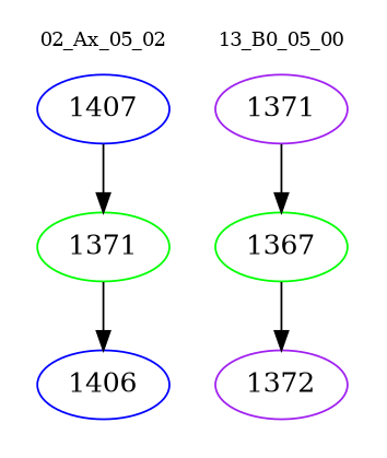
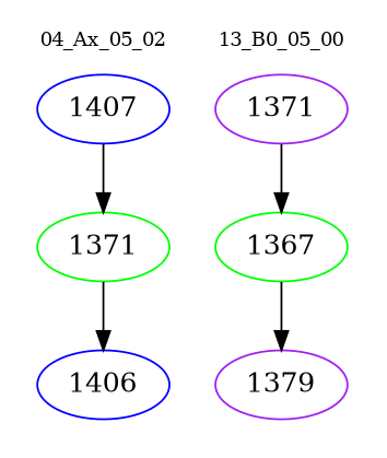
  digraph {
    node [color=blue]
    edge [color=black]
    n1 [label=1407]
    n2 [color=green label=1371]
    n3 [label=1406]
    n4 [color=purple label=1371]
    n5 [color=green label=1367]
-   n6 [color=purple label=1372]
+   n6 [color=purple label=1379]
    subgraph cluster_1 {
      color=white
      fontsize=10
-     label="02_Ax_05_02"
+     label="04_Ax_05_02"
      n1
      n2
      n3
    }
    subgraph cluster_2 {
      color=white
      fontsize=10
      label="13_B0_05_00"
      n4
      n5
      n6
    }
    n1 -> n2
    n2 -> n3
    n4 -> n5
    n5 -> n6
  }
